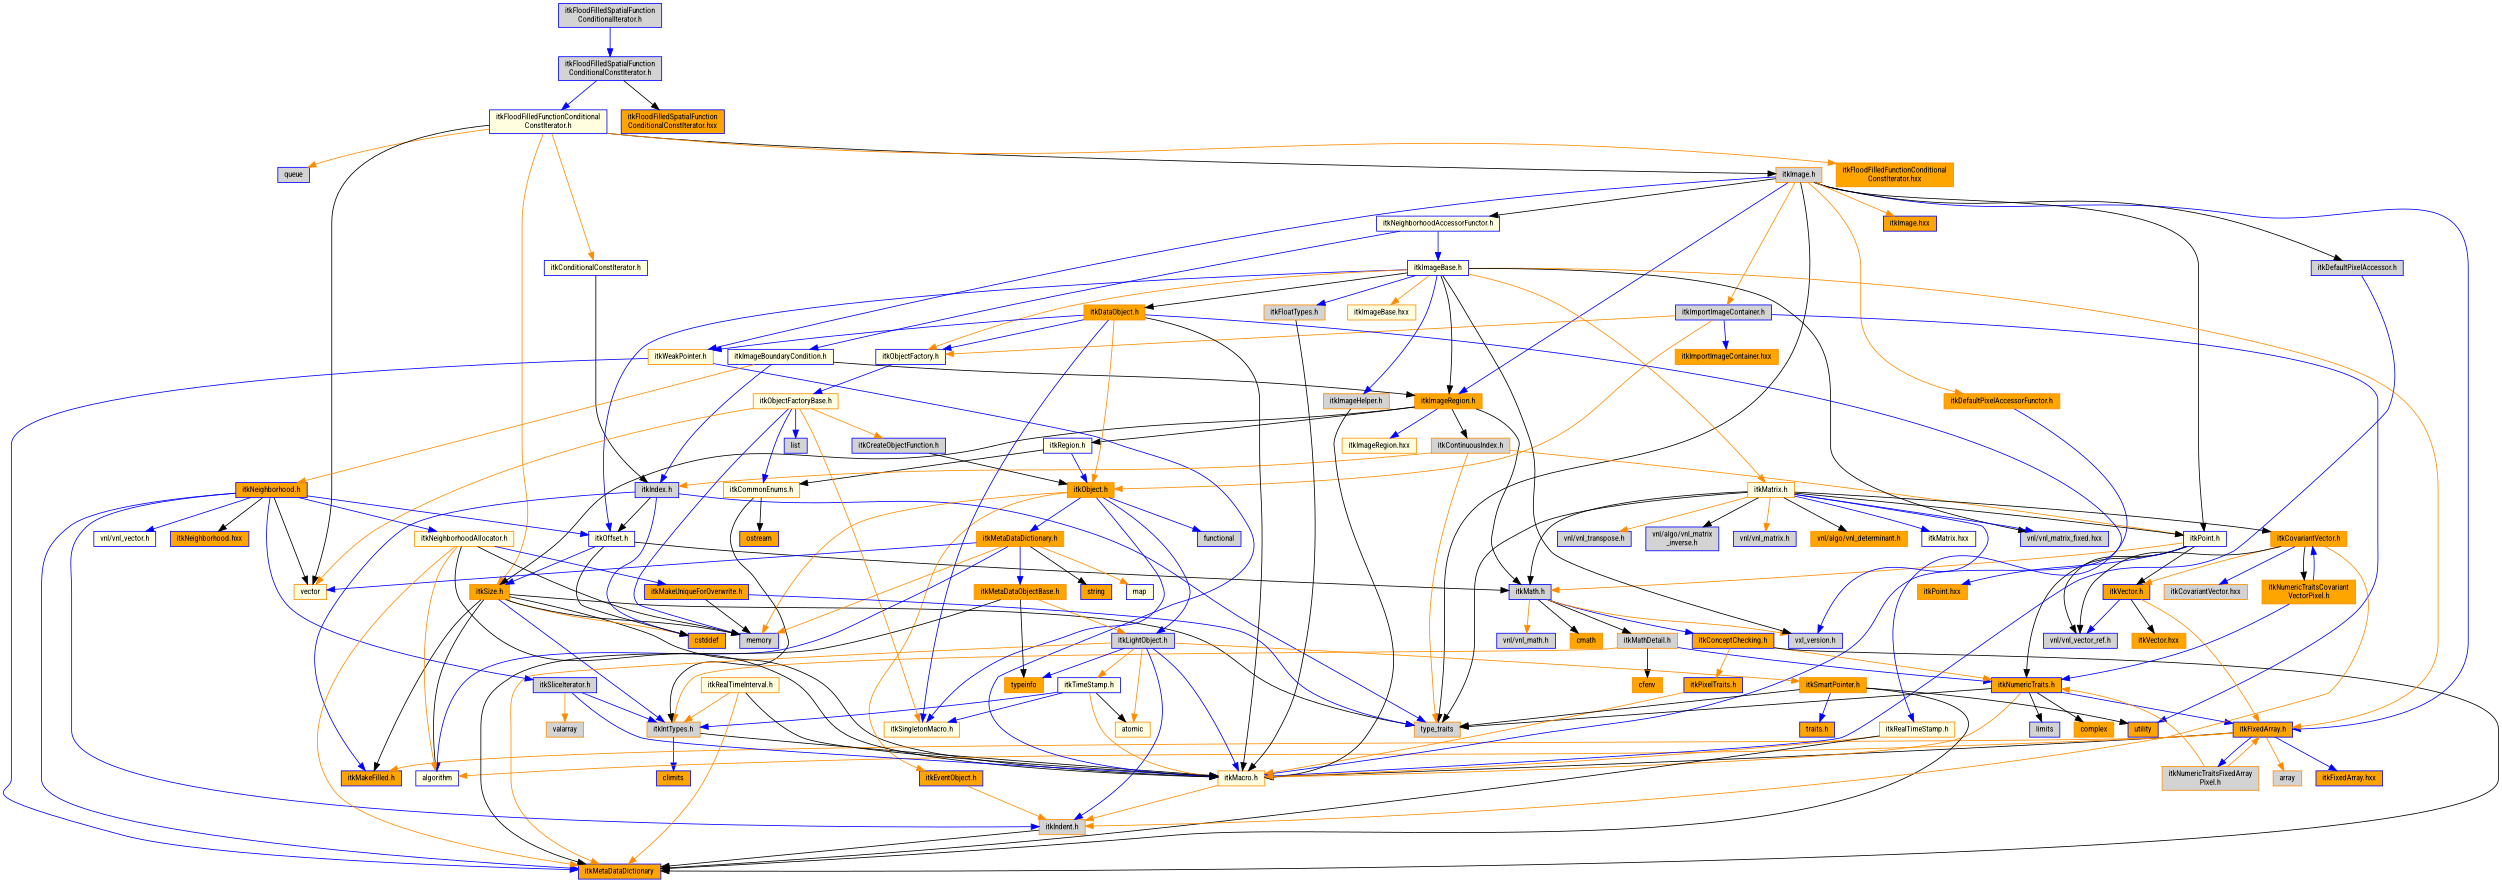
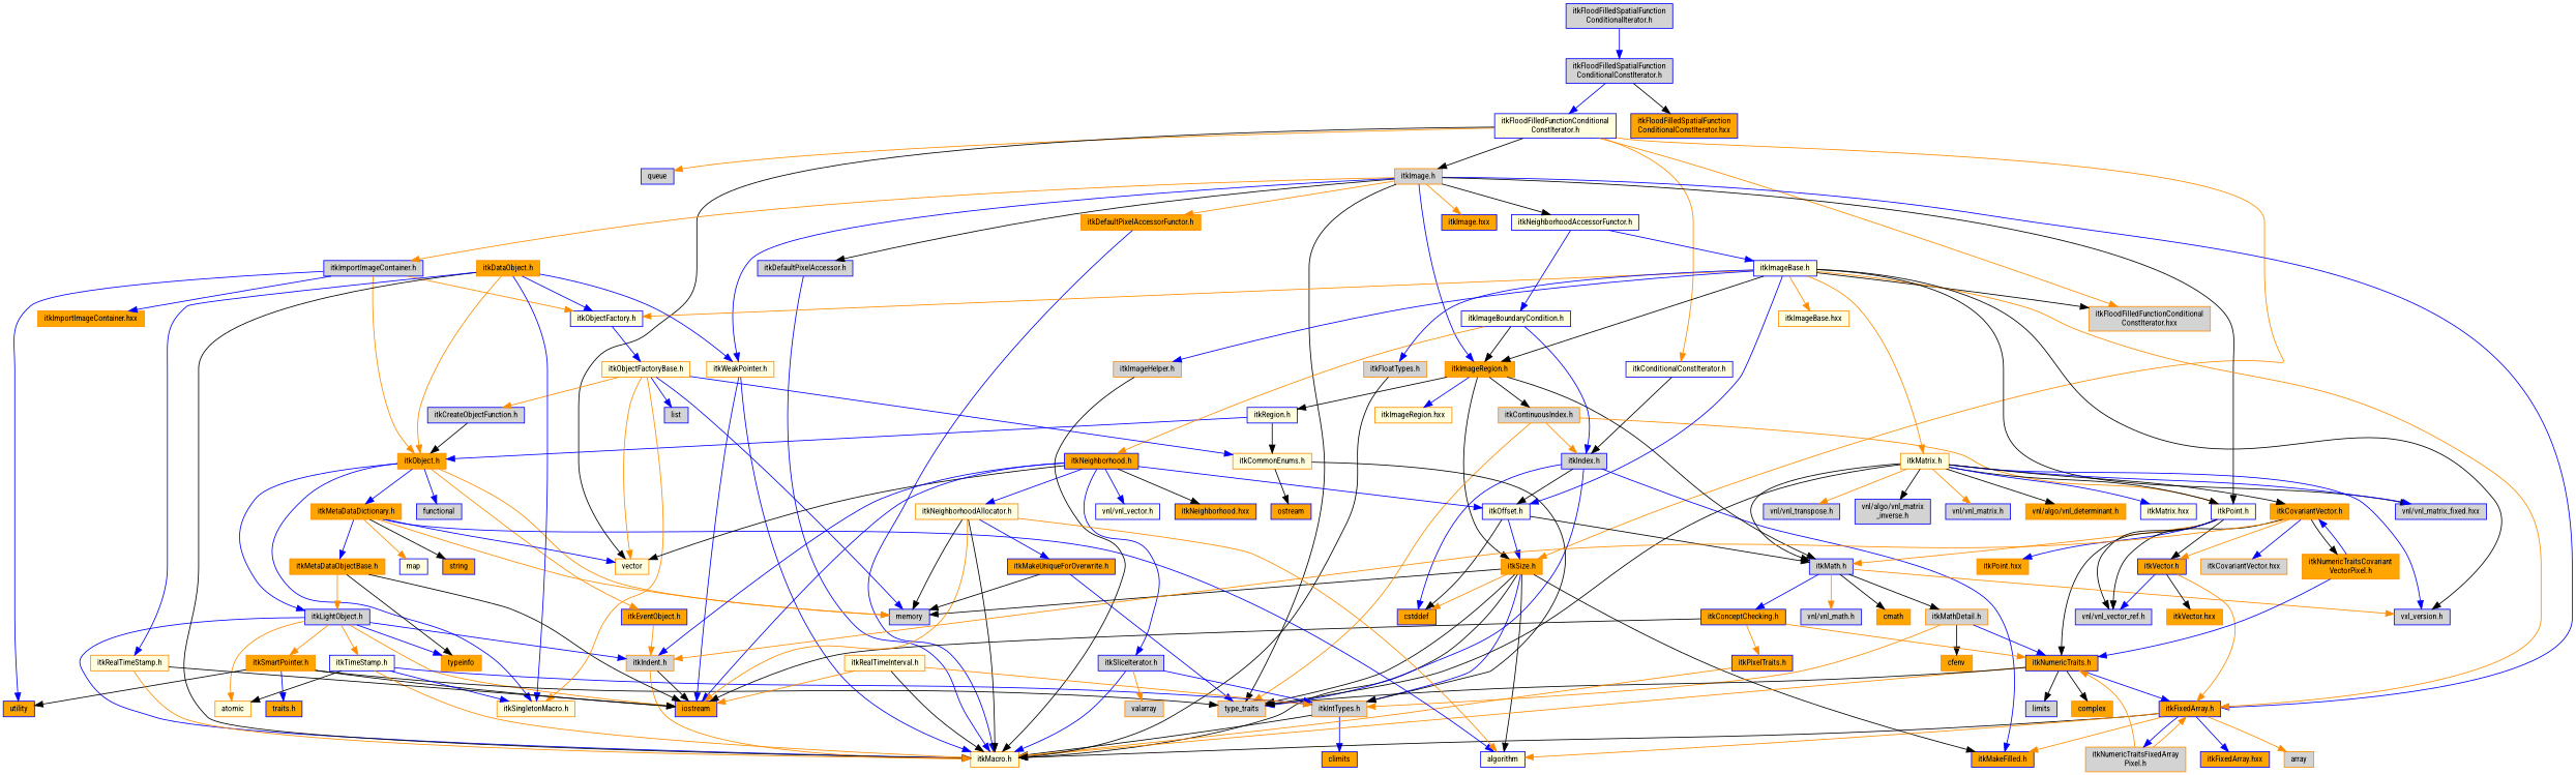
  digraph {
    fontname="Roboto Condensed"
    node [color=blue fillcolor=orange fontname="Roboto Condensed" fontsize=10 shape=record style=filled]
    edge [color=blue fontname="Roboto Condensed" fontsize=10 labelfontname=Helvetica labelfontsize=10 style=solid]
    n1 [fillcolor=lightgrey fontcolor=black height=0.2 label="itkFloodFilledSpatialFunction\lConditionalIterator.h" width=0.4]
    n2 [fillcolor=lightgrey height=0.2 label="itkFloodFilledSpatialFunction\lConditionalConstIterator.h" width=0.4]
    n3 [fillcolor=lightyellow height=0.2 label="itkFloodFilledFunctionConditional\lConstIterator.h" width=0.4]
    n4 [height=0.2 label="itkFloodFilledSpatialFunction\lConditionalConstIterator.hxx" width=0.4]
    n5 [fillcolor=lightgrey height=0.2 label=queue width=0.4]
    n6 [color=darkorange fillcolor=lightyellow height=0.2 label=vector width=0.4]
    n7 [color=darkorange height=0.2 label="itkSize.h" width=0.4]
    n8 [fillcolor=lightyellow height=0.2 label="itkConditionalConstIterator.h" width=0.4]
    n9 [color=darkorange fillcolor=lightgrey height=0.2 label="itkImage.h" width=0.4]
-   n10 [color=darkorange height=0.2 label="itkFloodFilledFunctionConditional\lConstIterator.hxx" width=0.4]
+   n10 [color=darkorange fillcolor=lightgrey height=0.2 label="itkFloodFilledFunctionConditional\lConstIterator.hxx" width=0.4]
    n11 [color=darkorange fillcolor=lightgrey height=0.2 label="itkIntTypes.h" width=0.4]
    n12 [color=darkorange fillcolor=lightyellow height=0.2 label="itkMacro.h" width=0.4]
    n13 [height=0.2 label="itkMakeFilled.h" width=0.4]
    n14 [fillcolor=lightyellow height=0.2 label=algorithm width=0.4]
    n15 [height=0.2 label=cstddef width=0.4]
    n16 [color=darkorange fillcolor=lightgrey height=0.2 label=type_traits width=0.4]
    n17 [fillcolor=lightgrey height=0.2 label=memory width=0.4]
    n18 [fillcolor=lightgrey height=0.2 label="itkIndex.h" width=0.4]
    n19 [height=0.2 label="itkFixedArray.h" width=0.4]
    n20 [color=darkorange height=0.2 label="itkImageRegion.h" width=0.4]
    n21 [fillcolor=lightyellow height=0.2 label="itkPoint.h" width=0.4]
    n22 [fillcolor=lightgrey height=0.2 label="itkImportImageContainer.h" width=0.4]
    n23 [fillcolor=lightgrey height=0.2 label="itkDefaultPixelAccessor.h" width=0.4]
    n24 [color=darkorange height=0.2 label="itkDefaultPixelAccessorFunctor.h" width=0.4]
    n25 [color=darkorange fillcolor=lightyellow height=0.2 label="itkWeakPointer.h" width=0.4]
    n26 [fillcolor=lightyellow height=0.2 label="itkNeighborhoodAccessorFunctor.h" width=0.4]
    n27 [height=0.2 label="itkImage.hxx" width=0.4]
    n28 [height=0.2 label=climits width=0.4]
    n29 [fillcolor=lightyellow height=0.2 label="itkOffset.h" width=0.4]
    n30 [fillcolor=lightgrey height=0.2 label="itkMath.h" width=0.4]
    n31 [color=darkorange height=0.2 label=cmath width=0.4]
    n32 [color=darkorange fillcolor=lightgrey height=0.2 label="itkMathDetail.h" width=0.4]
    n33 [height=0.2 label="itkConceptChecking.h" width=0.4]
    n34 [fillcolor=lightgrey height=0.2 label="vnl/vnl_math.h" width=0.4]
    n35 [fillcolor=lightgrey height=0.2 label="vxl_version.h" width=0.4]
    n36 [height=0.2 label="itkNumericTraits.h" width=0.4]
    n37 [color=darkorange height=0.2 label=cfenv width=0.4]
    n38 [height=0.2 label="itkPixelTraits.h" width=0.4]
-   n39 [height=0.2 label=itkMetaDataDictionary width=0.4]
+   n39 [height=0.2 label=iostream width=0.4]
    n40 [fillcolor=lightgrey height=0.2 label=limits width=0.4]
    n41 [color=darkorange height=0.2 label=complex width=0.4]
    n42 [color=darkorange fillcolor=lightgrey height=0.2 label=array width=0.4]
    n43 [height=0.2 label="itkFixedArray.hxx" width=0.4]
    n44 [color=darkorange fillcolor=lightgrey height=0.2 label="itkNumericTraitsFixedArray\lPixel.h" width=0.4]
    n45 [fillcolor=lightyellow height=0.2 label="itkRegion.h" width=0.4]
    n46 [color=darkorange fillcolor=lightgrey height=0.2 label="itkContinuousIndex.h" width=0.4]
    n47 [color=darkorange fillcolor=lightyellow height=0.2 label="itkImageRegion.hxx" width=0.4]
    n48 [height=0.2 label="itkVector.h" width=0.4]
    n49 [fillcolor=lightgrey height=0.2 label="vnl/vnl_vector_ref.h" width=0.4]
    n50 [color=darkorange height=0.2 label="itkPoint.hxx" width=0.4]
    n51 [color=darkorange height=0.2 label="itkObject.h" width=0.4]
    n52 [height=0.2 label=utility width=0.4]
    n53 [fillcolor=lightyellow height=0.2 label="itkObjectFactory.h" width=0.4]
    n54 [color=darkorange height=0.2 label="itkImportImageContainer.hxx" width=0.4]
    n55 [fillcolor=lightyellow height=0.2 label="itkImageBoundaryCondition.h" width=0.4]
    n56 [fillcolor=lightyellow height=0.2 label="itkImageBase.h" width=0.4]
    n57 [color=darkorange fillcolor=lightyellow height=0.2 label="itkCommonEnums.h" width=0.4]
    n58 [fillcolor=lightgrey height=0.2 label="itkLightObject.h" width=0.4]
    n59 [color=darkorange fillcolor=lightyellow height=0.2 label="itkSingletonMacro.h" width=0.4]
    n60 [height=0.2 label="itkEventObject.h" width=0.4]
    n61 [color=darkorange height=0.2 label="itkMetaDataDictionary.h" width=0.4]
    n62 [fillcolor=lightgrey height=0.2 label=functional width=0.4]
    n63 [height=0.2 label=ostream width=0.4]
    n64 [color=darkorange height=0.2 label="itkSmartPointer.h" width=0.4]
    n65 [fillcolor=lightyellow height=0.2 label="itkTimeStamp.h" width=0.4]
    n66 [color=darkorange fillcolor=lightyellow height=0.2 label=atomic width=0.4]
    n67 [color=darkorange fillcolor=lightgrey height=0.2 label="itkIndent.h" width=0.4]
    n68 [color=darkorange height=0.2 label=typeinfo width=0.4]
    n69 [color=darkorange height=0.2 label="itkMetaDataObjectBase.h" width=0.4]
    n70 [fillcolor=lightyellow height=0.2 label=map width=0.4]
    n71 [height=0.2 label=string width=0.4]
    n72 [height=0.2 label="traits.h" width=0.4]
    n73 [color=darkorange height=0.2 label="itkVector.hxx" width=0.4]
    n74 [color=darkorange fillcolor=lightyellow height=0.2 label="itkObjectFactoryBase.h" width=0.4]
    n75 [fillcolor=lightgrey height=0.2 label="itkCreateObjectFunction.h" width=0.4]
    n76 [fillcolor=lightgrey height=0.2 label=list width=0.4]
    n77 [height=0.2 label="itkNeighborhood.h" width=0.4]
    n78 [color=darkorange height=0.2 label="itkDataObject.h" width=0.4]
    n79 [color=darkorange fillcolor=lightyellow height=0.2 label="itkMatrix.h" width=0.4]
    n80 [fillcolor=lightgrey height=0.2 label="vnl/vnl_matrix_fixed.hxx" width=0.4]
    n81 [color=darkorange fillcolor=lightgrey height=0.2 label="itkImageHelper.h" width=0.4]
    n82 [color=darkorange fillcolor=lightgrey height=0.2 label="itkFloatTypes.h" width=0.4]
    n83 [color=darkorange fillcolor=lightyellow height=0.2 label="itkImageBase.hxx" width=0.4]
    n84 [color=darkorange fillcolor=lightyellow height=0.2 label="itkNeighborhoodAllocator.h" width=0.4]
    n85 [fillcolor=lightgrey height=0.2 label="itkSliceIterator.h" width=0.4]
    n86 [fillcolor=lightyellow height=0.2 label="vnl/vnl_vector.h" width=0.4]
    n87 [height=0.2 label="itkNeighborhood.hxx" width=0.4]
    n88 [height=0.2 label="itkMakeUniqueForOverwrite.h" width=0.4]
    n89 [color=darkorange fillcolor=lightgrey height=0.2 label=valarray width=0.4]
    n90 [color=darkorange fillcolor=lightyellow height=0.2 label="itkRealTimeStamp.h" width=0.4]
    n91 [color=darkorange height=0.2 label="itkCovariantVector.h" width=0.4]
    n92 [fillcolor=lightgrey height=0.2 label="vnl/vnl_transpose.h" width=0.4]
    n93 [fillcolor=lightgrey height=0.2 label="vnl/algo/vnl_matrix\l_inverse.h" width=0.4]
    n94 [fillcolor=lightgrey height=0.2 label="vnl/vnl_matrix.h" width=0.4]
    n95 [color=darkorange height=0.2 label="vnl/algo/vnl_determinant.h" width=0.4]
    n96 [fillcolor=lightyellow height=0.2 label="itkMatrix.hxx" width=0.4]
    n97 [color=darkorange fillcolor=lightyellow height=0.2 label="itkRealTimeInterval.h" width=0.4]
    n98 [color=darkorange height=0.2 label="itkNumericTraitsCovariant\lVectorPixel.h" width=0.4]
    n99 [color=darkorange fillcolor=lightgrey height=0.2 label="itkCovariantVector.hxx" width=0.4]
    n1 -> n2
    n2 -> n3
    n2 -> n4 [color=black]
    n3 -> n5 [color=darkorange]
    n3 -> n6 [color=black]
    n3 -> n7 [color=darkorange]
    n3 -> n8 [color=darkorange]
    n3 -> n9 [color=black]
    n3 -> n10 [color=darkorange]
    n7 -> n11
    n7 -> n12 [color=black]
    n7 -> n13 [color=black]
    n7 -> n14 [color=black]
    n7 -> n15 [color=darkorange]
    n7 -> n16 [color=black]
    n7 -> n17 [color=black]
    n8 -> n18 [color=black]
    n9 -> n16 [color=black]
    n9 -> n19
    n9 -> n20
    n9 -> n21 [color=black]
    n9 -> n22 [color=darkorange]
    n9 -> n23 [color=black]
    n9 -> n24 [color=darkorange]
    n9 -> n25
    n9 -> n26 [color=black]
    n9 -> n27 [color=darkorange]
    n11 -> n12 [color=black]
    n11 -> n28
    n18 -> n13
    n18 -> n15
    n18 -> n16
    n18 -> n29 [color=black]
    n19 -> n12 [color=black]
    n19 -> n13 [color=darkorange]
    n19 -> n14 [color=darkorange]
    n19 -> n42 [color=darkorange]
    n19 -> n43
    n19 -> n44
    n20 -> n7 [color=black]
    n20 -> n30 [color=black]
    n20 -> n45 [color=black]
    n20 -> n46 [color=black]
    n20 -> n47
    n21 -> n30 [color=darkorange]
    n21 -> n36 [color=black]
    n21 -> n48 [color=black]
    n21 -> n49 [color=black]
    n21 -> n50
    n22 -> n51 [color=darkorange]
    n22 -> n52
    n22 -> n53 [color=darkorange]
    n22 -> n54
    n23 -> n12
    n24 -> n12
    n25 -> n12
    n25 -> n39
    n26 -> n55
    n26 -> n56
    n29 -> n7
    n29 -> n15 [color=black]
    n29 -> n30 [color=black]
    n30 -> n31 [color=black]
    n30 -> n32 [color=black]
    n30 -> n33
    n30 -> n34 [color=darkorange]
    n30 -> n35 [color=darkorange]
    n32 -> n11 [color=darkorange]
    n32 -> n36
    n32 -> n37 [color=black]
    n33 -> n36 [color=darkorange]
    n33 -> n38 [color=darkorange]
    n33 -> n39 [color=black]
    n36 -> n12 [color=darkorange]
    n36 -> n16 [color=black]
    n36 -> n19
    n36 -> n40 [color=black]
    n36 -> n41 [color=black]
    n38 -> n12 [color=darkorange]
    n44 -> n19 [color=darkorange]
    n44 -> n36 [color=darkorange]
    n45 -> n51
    n45 -> n57 [color=black]
    n46 -> n16 [color=darkorange]
    n46 -> n18 [color=darkorange]
    n46 -> n21 [color=darkorange]
    n48 -> n19 [color=darkorange]
    n48 -> n49
    n48 -> n73 [color=black]
    n51 -> n17 [color=darkorange]
    n51 -> n58
    n51 -> n59
    n51 -> n60 [color=darkorange]
    n51 -> n61
    n51 -> n62
    n53 -> n74
    n55 -> n18
    n55 -> n20 [color=black]
    n55 -> n77 [color=darkorange]
    n56 -> n19 [color=darkorange]
    n56 -> n20 [color=black]
    n56 -> n29
    n56 -> n35 [color=black]
    n56 -> n53 [color=darkorange]
-   n56 -> n78 [color=black]
+   n56 -> n10 [color=black]
    n56 -> n79 [color=darkorange]
    n56 -> n80 [color=black]
    n56 -> n81
    n56 -> n82
    n56 -> n83 [color=darkorange]
    n57 -> n11 [color=black]
    n57 -> n63 [color=black]
    n58 -> n12
    n58 -> n39 [color=darkorange]
    n58 -> n64 [color=darkorange]
    n58 -> n65 [color=darkorange]
    n58 -> n66 [color=darkorange]
    n58 -> n67
    n58 -> n68
    n60 -> n67 [color=darkorange]
    n61 -> n6
    n61 -> n14
    n61 -> n17 [color=darkorange]
    n61 -> n69
    n61 -> n70 [color=darkorange]
    n61 -> n71 [color=black]
    n64 -> n16 [color=black]
    n64 -> n39 [color=black]
    n64 -> n52 [color=black]
    n64 -> n72
    n65 -> n11
    n65 -> n12 [color=darkorange]
    n65 -> n59
    n65 -> n66 [color=black]
-   n12 -> n67 [color=darkorange]
+   n67 -> n12 [color=darkorange]
    n67 -> n39 [color=black]
    n69 -> n39 [color=black]
    n69 -> n58 [color=darkorange]
    n69 -> n68 [color=black]
    n74 -> n6 [color=darkorange]
    n74 -> n17
    n74 -> n57
    n74 -> n59 [color=darkorange]
    n74 -> n75 [color=darkorange]
    n74 -> n76
    n75 -> n51 [color=black]
    n77 -> n6 [color=black]
    n77 -> n29
    n77 -> n39
    n77 -> n67
    n77 -> n84
    n77 -> n85
    n77 -> n86
    n77 -> n87 [color=black]
    n78 -> n12 [color=black]
    n78 -> n25
    n78 -> n51 [color=darkorange]
    n78 -> n53
    n78 -> n59
    n78 -> n90
    n79 -> n16 [color=black]
    n79 -> n21 [color=black]
    n79 -> n30 [color=black]
    n79 -> n35
    n79 -> n80
    n79 -> n91 [color=black]
    n79 -> n92 [color=darkorange]
    n79 -> n93 [color=black]
    n79 -> n94 [color=darkorange]
    n79 -> n95 [color=black]
    n79 -> n96
    n81 -> n12 [color=black]
    n82 -> n12 [color=black]
    n84 -> n12 [color=black]
    n84 -> n14 [color=darkorange]
    n84 -> n17 [color=black]
    n84 -> n39 [color=darkorange]
    n84 -> n88
    n85 -> n11
    n85 -> n12
    n85 -> n89 [color=darkorange]
    n88 -> n16
    n88 -> n17 [color=black]
    n90 -> n12 [color=darkorange]
    n90 -> n39 [color=black]
    n91 -> n48 [color=darkorange]
    n91 -> n49 [color=black]
    n91 -> n67 [color=darkorange]
    n91 -> n98 [color=black]
    n91 -> n99
    n97 -> n11 [color=darkorange]
    n97 -> n12 [color=black]
    n97 -> n39 [color=darkorange]
    n98 -> n36
    n98 -> n91
  }
